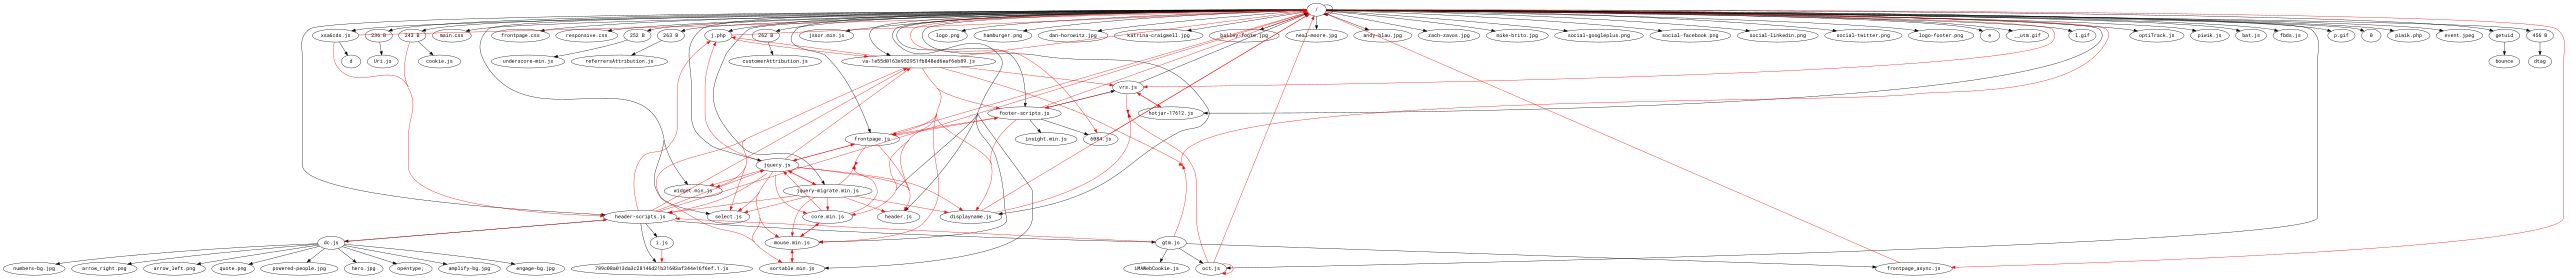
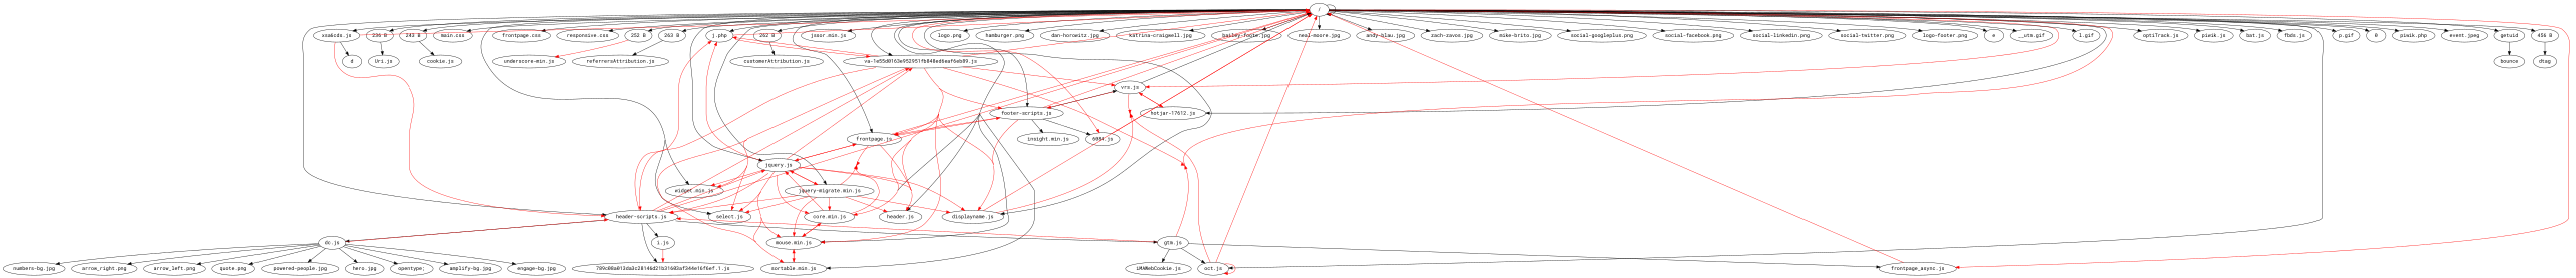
  strict digraph {
    concentrate=true
    fontname="Roboto Mono"
    node [fontname="Roboto Mono"]
    edge [fontname="Roboto Mono"]
    "/"
    "j.php"
    "jquery.js"
    "header-scripts.js"
    "jquery-migrate.min.js"
    "main.css"
    "236 B"
    "xsa6cds.js"
    "frontpage.css"
    "responsive.css"
    "252 B"
    "263 B"
    "243 B"
    "core.min.js"
    "262 B"
    "mouse.min.js"
    "frontpage.js"
    "jssor.min.js"
    "header.js"
    "sortable.min.js"
    "displayname.js"
    "select.js"
    "footer-scripts.js"
    "widget.min.js"
    "oct.js"
    "va-1e55d0163e952951fb848ed6eaf6eb89.js"
    "logo.png"
    "hamburger.png"
    "dan-horowitz.jpg"
    "katrina-craigwell.jpg"
    "bailey-foote.jpg"
    "neal-moore.jpg"
    "andy-blau.jpg"
    "zach-zavos.jpg"
    "mike-brito.jpg"
    "social-googleplus.png"
    "social-facebook.png"
    "social-linkedin.png"
    "social-twitter.png"
    "logo-footer.png"
    e
    "__utm.gif"
    "vrs.js"
    "l.gif"
    "6084.js"
    n46 [label="frontpage_async.js"]
    "optiTrack.js"
    "piwik.js"
    "bat.js"
    "fbds.js"
    "hotjar-17612.js"
    "p.gif"
    0
    "piwik.php"
    "event.jpeg"
    getuid
    "456 B"
    "dc.js"
    "i.js"
    "gtm.js"
    "789c08a013da3c28146d21b31603af344e16f6ef.1.js"
    "Uri.js"
    d
    "underscore-min.js"
    "referrersAttribution.js"
    "cookie.js"
    "customerAttribution.js"
    "insight.min.js"
    bounce
    dtag
    "hero.jpg"
    "opentype;"
    "amplify-bg.jpg"
    "engage-bg.jpg"
    "numbers-bg.jpg"
    "arrow_right.png"
    "arrow_left.png"
    "quote.png"
    "powered-people.jpg"
    "iMAWebCookie.js"
    "/" -> "/"
    "/" -> "j.php"
    "/" -> "jquery.js"
    "/" -> "header-scripts.js"
    "/" -> "jquery-migrate.min.js"
    "/" -> "main.css"
    "/" -> "236 B"
    "/" -> "xsa6cds.js"
    "/" -> "frontpage.css"
    "/" -> "responsive.css"
    "/" -> "252 B"
    "/" -> "263 B"
    "/" -> "243 B"
    "/" -> "core.min.js"
    "/" -> "262 B"
    "/" -> "mouse.min.js"
    "/" -> "frontpage.js"
    "/" -> "jssor.min.js"
    "/" -> "header.js"
    "/" -> "sortable.min.js"
    "/" -> "displayname.js"
    "/" -> "select.js"
    "/" -> "footer-scripts.js"
    "/" -> "widget.min.js"
    "/" -> "oct.js"
    "/" -> "va-1e55d0163e952951fb848ed6eaf6eb89.js"
    "/" -> "logo.png"
    "/" -> "hamburger.png"
    "/" -> "dan-horowitz.jpg"
    "/" -> "katrina-craigwell.jpg"
    "/" -> "bailey-foote.jpg"
    "/" -> "neal-moore.jpg"
    "/" -> "andy-blau.jpg"
    "/" -> "zach-zavos.jpg"
    "/" -> "mike-brito.jpg"
    "/" -> "social-googleplus.png"
    "/" -> "social-facebook.png"
    "/" -> "social-linkedin.png"
    "/" -> "social-twitter.png"
    "/" -> "logo-footer.png"
    "/" -> e
    "/" -> "__utm.gif"
    "/" -> "vrs.js" [color=red]
    "/" -> "l.gif"
    "/" -> "6084.js" [color=red]
    "/" -> n46 [color=red]
    "/" -> "optiTrack.js"
    "/" -> "piwik.js"
    "/" -> "bat.js"
    "/" -> "fbds.js"
    "/" -> "hotjar-17612.js"
    "/" -> "p.gif"
    "/" -> 0
    "/" -> "piwik.php"
    "/" -> "event.jpeg"
    "/" -> getuid
    "/" -> "456 B"
    "j.php" -> "/" [color=red]
    "j.php" -> "va-1e55d0163e952951fb848ed6eaf6eb89.js" [color=red]
    "jquery.js" -> "j.php" [color=red]
    "jquery.js" -> "header-scripts.js" [color=red]
    "jquery.js" -> "jquery-migrate.min.js" [color=red]
    "jquery.js" -> "core.min.js" [color=red]
    "jquery.js" -> "mouse.min.js" [color=red]
    "jquery.js" -> "frontpage.js" [color=red]
    "jquery.js" -> "header.js" [color=red]
    "jquery.js" -> "sortable.min.js" [color=red]
    "jquery.js" -> "displayname.js" [color=red]
    "jquery.js" -> "select.js" [color=red]
    "jquery.js" -> "widget.min.js" [color=red]
    "jquery.js" -> "va-1e55d0163e952951fb848ed6eaf6eb89.js" [color=red]
    "header-scripts.js" -> "/" [color=red]
    "header-scripts.js" -> "j.php" [color=red]
    "header-scripts.js" -> "jquery.js" [color=red]
    "header-scripts.js" -> "va-1e55d0163e952951fb848ed6eaf6eb89.js" [color=red]
    "header-scripts.js" -> "dc.js"
    "header-scripts.js" -> "i.js"
    "header-scripts.js" -> "gtm.js"
    "header-scripts.js" -> "789c08a013da3c28146d21b31603af344e16f6ef.1.js"
    "jquery-migrate.min.js" -> "jquery.js" [color=red]
    "jquery-migrate.min.js" -> "header-scripts.js" [color=red]
    "jquery-migrate.min.js" -> "core.min.js" [color=red]
    "jquery-migrate.min.js" -> "mouse.min.js" [color=red]
    "jquery-migrate.min.js" -> "frontpage.js" [color=red]
    "jquery-migrate.min.js" -> "header.js" [color=red]
    "jquery-migrate.min.js" -> "displayname.js" [color=red]
    "jquery-migrate.min.js" -> "select.js" [color=red]
    "236 B" -> "Uri.js"
    "xsa6cds.js" -> "/" [color=red]
    "xsa6cds.js" -> "header-scripts.js" [color=red]
    "xsa6cds.js" -> d
-   "252 B" -> "underscore-min.js"
+   "252 B" -> "underscore-min.js" [color=red]
    "263 B" -> "referrersAttribution.js"
    "243 B" -> "cookie.js"
    "core.min.js" -> "jquery.js" [color=red]
    "core.min.js" -> "mouse.min.js" [color=red]
    "core.min.js" -> "frontpage.js" [color=red]
    "262 B" -> "customerAttribution.js"
    "mouse.min.js" -> "core.min.js" [color=red]
    "mouse.min.js" -> "sortable.min.js" [color=red]
    "frontpage.js" -> "/" [color=red]
    "frontpage.js" -> "jquery.js" [color=red]
    "frontpage.js" -> "header.js" [color=red]
    "frontpage.js" -> "footer-scripts.js" [color=red]
    "sortable.min.js" -> "mouse.min.js" [color=red]
    "displayname.js" -> "/" [color=red]
    "displayname.js" -> "vrs.js" [color=red]
    "footer-scripts.js" -> "/" [color=red]
    "footer-scripts.js" -> "frontpage.js" [color=red]
    "footer-scripts.js" -> "displayname.js" [color=red]
    "footer-scripts.js" -> "vrs.js"
    "footer-scripts.js" -> "6084.js"
    "footer-scripts.js" -> "insight.min.js"
    "oct.js" -> "/" [color=red]
    "oct.js" -> "oct.js" [color=red]
    "oct.js" -> "vrs.js" [color=red]
    "va-1e55d0163e952951fb848ed6eaf6eb89.js" -> "/" [color=red]
    "va-1e55d0163e952951fb848ed6eaf6eb89.js" -> "j.php" [color=red]
-   "243 B" -> "header-scripts.js" [color=red]
+   "va-1e55d0163e952951fb848ed6eaf6eb89.js" -> "header-scripts.js" [color=red]
    "va-1e55d0163e952951fb848ed6eaf6eb89.js" -> "core.min.js" [color=red]
    "va-1e55d0163e952951fb848ed6eaf6eb89.js" -> "mouse.min.js" [color=red]
    "va-1e55d0163e952951fb848ed6eaf6eb89.js" -> "frontpage.js" [color=red]
    "va-1e55d0163e952951fb848ed6eaf6eb89.js" -> "header.js" [color=red]
    "va-1e55d0163e952951fb848ed6eaf6eb89.js" -> "sortable.min.js" [color=red]
    "va-1e55d0163e952951fb848ed6eaf6eb89.js" -> "displayname.js" [color=red]
    "va-1e55d0163e952951fb848ed6eaf6eb89.js" -> "select.js" [color=red]
    "va-1e55d0163e952951fb848ed6eaf6eb89.js" -> "footer-scripts.js" [color=red]
    "va-1e55d0163e952951fb848ed6eaf6eb89.js" -> "widget.min.js" [color=red]
    "va-1e55d0163e952951fb848ed6eaf6eb89.js" -> "vrs.js" [color=red]
    "vrs.js" -> "/"
    "vrs.js" -> "footer-scripts.js" [color=red]
    "vrs.js" -> "hotjar-17612.js" [color=red]
    "6084.js" -> "/" [color=red]
    n46 -> "/" [color=red]
    "hotjar-17612.js" -> "vrs.js" [color=red]
    getuid -> bounce
    "456 B" -> dtag
    "dc.js" -> "header-scripts.js" [color=red]
    "dc.js" -> "hero.jpg"
    "dc.js" -> "opentype;"
    "dc.js" -> "amplify-bg.jpg"
    "dc.js" -> "engage-bg.jpg"
    "dc.js" -> "numbers-bg.jpg"
    "dc.js" -> "arrow_right.png"
    "dc.js" -> "arrow_left.png"
    "dc.js" -> "quote.png"
    "dc.js" -> "powered-people.jpg"
    "i.js" -> "789c08a013da3c28146d21b31603af344e16f6ef.1.js" [color=red]
    "gtm.js" -> "/" [color=red]
    "gtm.js" -> "header-scripts.js" [color=red]
    "gtm.js" -> "oct.js"
    "gtm.js" -> "va-1e55d0163e952951fb848ed6eaf6eb89.js" [color=red]
    "gtm.js" -> n46
    "gtm.js" -> "iMAWebCookie.js"
  }
